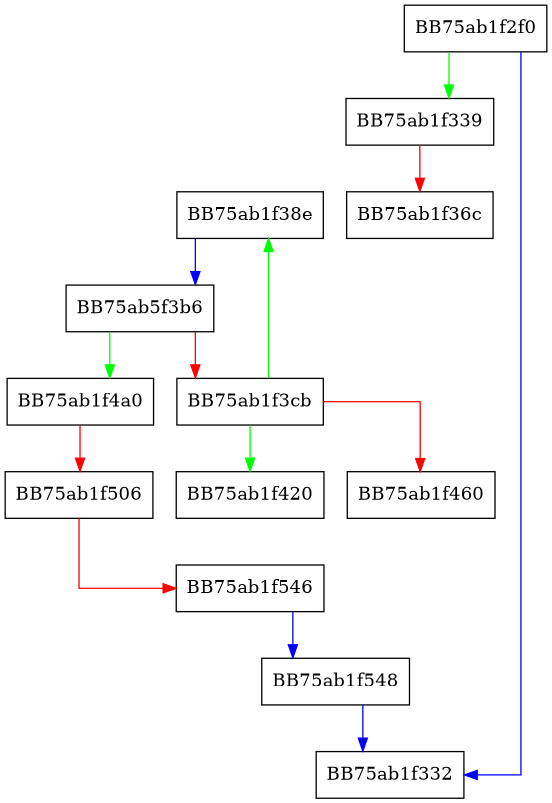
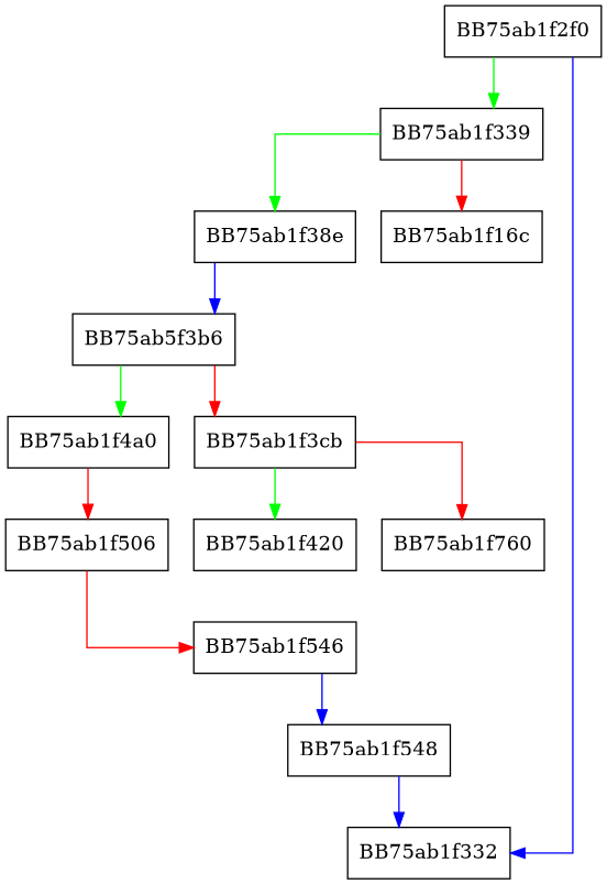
  digraph {
    splines=ortho
    node [shape=box]
    edge [color=red]
    BB75ab1f2f0
    BB75ab1f339
    BB75ab1f332
    BB75ab1f38e
-   BB75ab1f36c
+   BB75ab1f36c [label=BB75ab1f16c]
    n6 [label=BB75ab5f3b6]
    BB75ab1f548
    BB75ab1f4a0
    BB75ab1f3cb
    BB75ab1f506
    n11 [label=BB75ab1f420]
-   BB75ab1f460
+   BB75ab1f460 [label=BB75ab1f760]
    BB75ab1f546
    BB75ab1f2f0 -> BB75ab1f339 [color=green]
    BB75ab1f2f0 -> BB75ab1f332 [color=blue]
-   BB75ab1f3cb -> BB75ab1f38e [color=green]
+   BB75ab1f339 -> BB75ab1f38e [color=green]
    BB75ab1f339 -> BB75ab1f36c
    BB75ab1f38e -> n6 [color=blue]
    n6 -> BB75ab1f4a0 [color=green]
    n6 -> BB75ab1f3cb
    BB75ab1f548 -> BB75ab1f332 [color=blue]
    BB75ab1f4a0 -> BB75ab1f506
    BB75ab1f3cb -> n11 [color=green]
    BB75ab1f3cb -> BB75ab1f460
    BB75ab1f506 -> BB75ab1f546
    BB75ab1f546 -> BB75ab1f548 [color=blue]
  }
